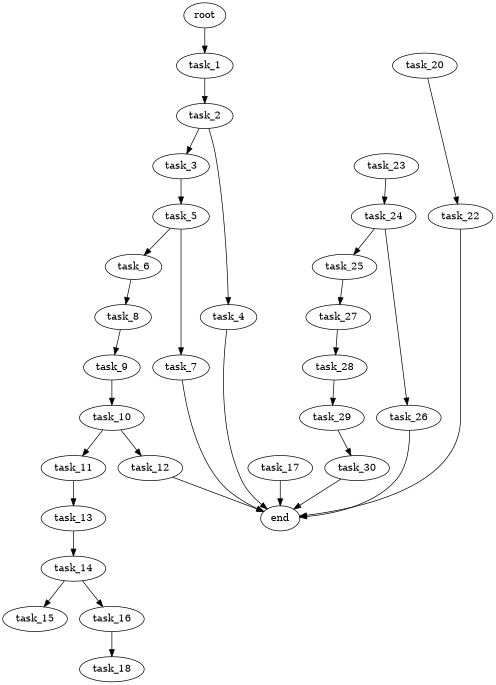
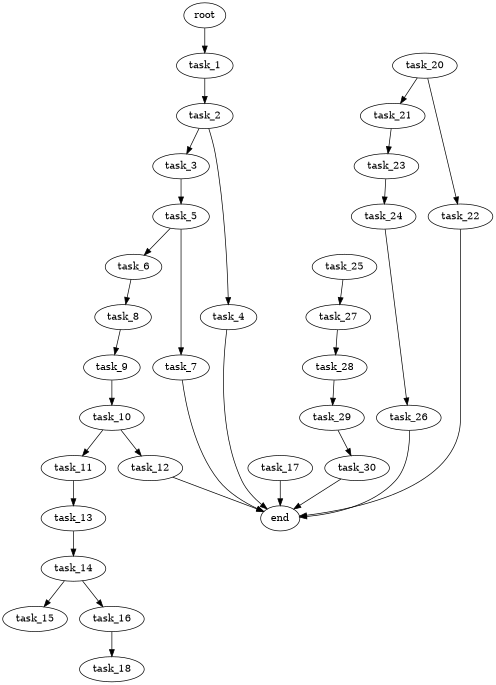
  digraph {
    root
    task_1
    task_2
    task_3
    task_4
    task_5
    end
    task_6
    task_7
    task_8
    task_9
    task_10
    task_11
    task_12
    task_13
    task_14
    task_15
    task_16
    task_18
    task_17
    task_20
+   task_21
    task_22
    task_23
    task_24
    task_25
    task_26
    task_27
    task_28
    task_29
    task_30
    root -> task_1
    task_1 -> task_2
    task_2 -> task_3
    task_2 -> task_4
    task_3 -> task_5
    task_4 -> end
    task_5 -> task_6
    task_5 -> task_7
    task_6 -> task_8
    task_7 -> end
    task_8 -> task_9
    task_9 -> task_10
    task_10 -> task_11
    task_10 -> task_12
    task_11 -> task_13
    task_12 -> end
    task_13 -> task_14
    task_14 -> task_15
    task_14 -> task_16
    task_16 -> task_18
    task_17 -> end
+   task_20 -> task_21
    task_20 -> task_22
+   task_21 -> task_23
    task_22 -> end
    task_23 -> task_24
-   task_24 -> task_25
    task_24 -> task_26
    task_25 -> task_27
    task_26 -> end
    task_27 -> task_28
    task_28 -> task_29
    task_29 -> task_30
    task_30 -> end
  }
